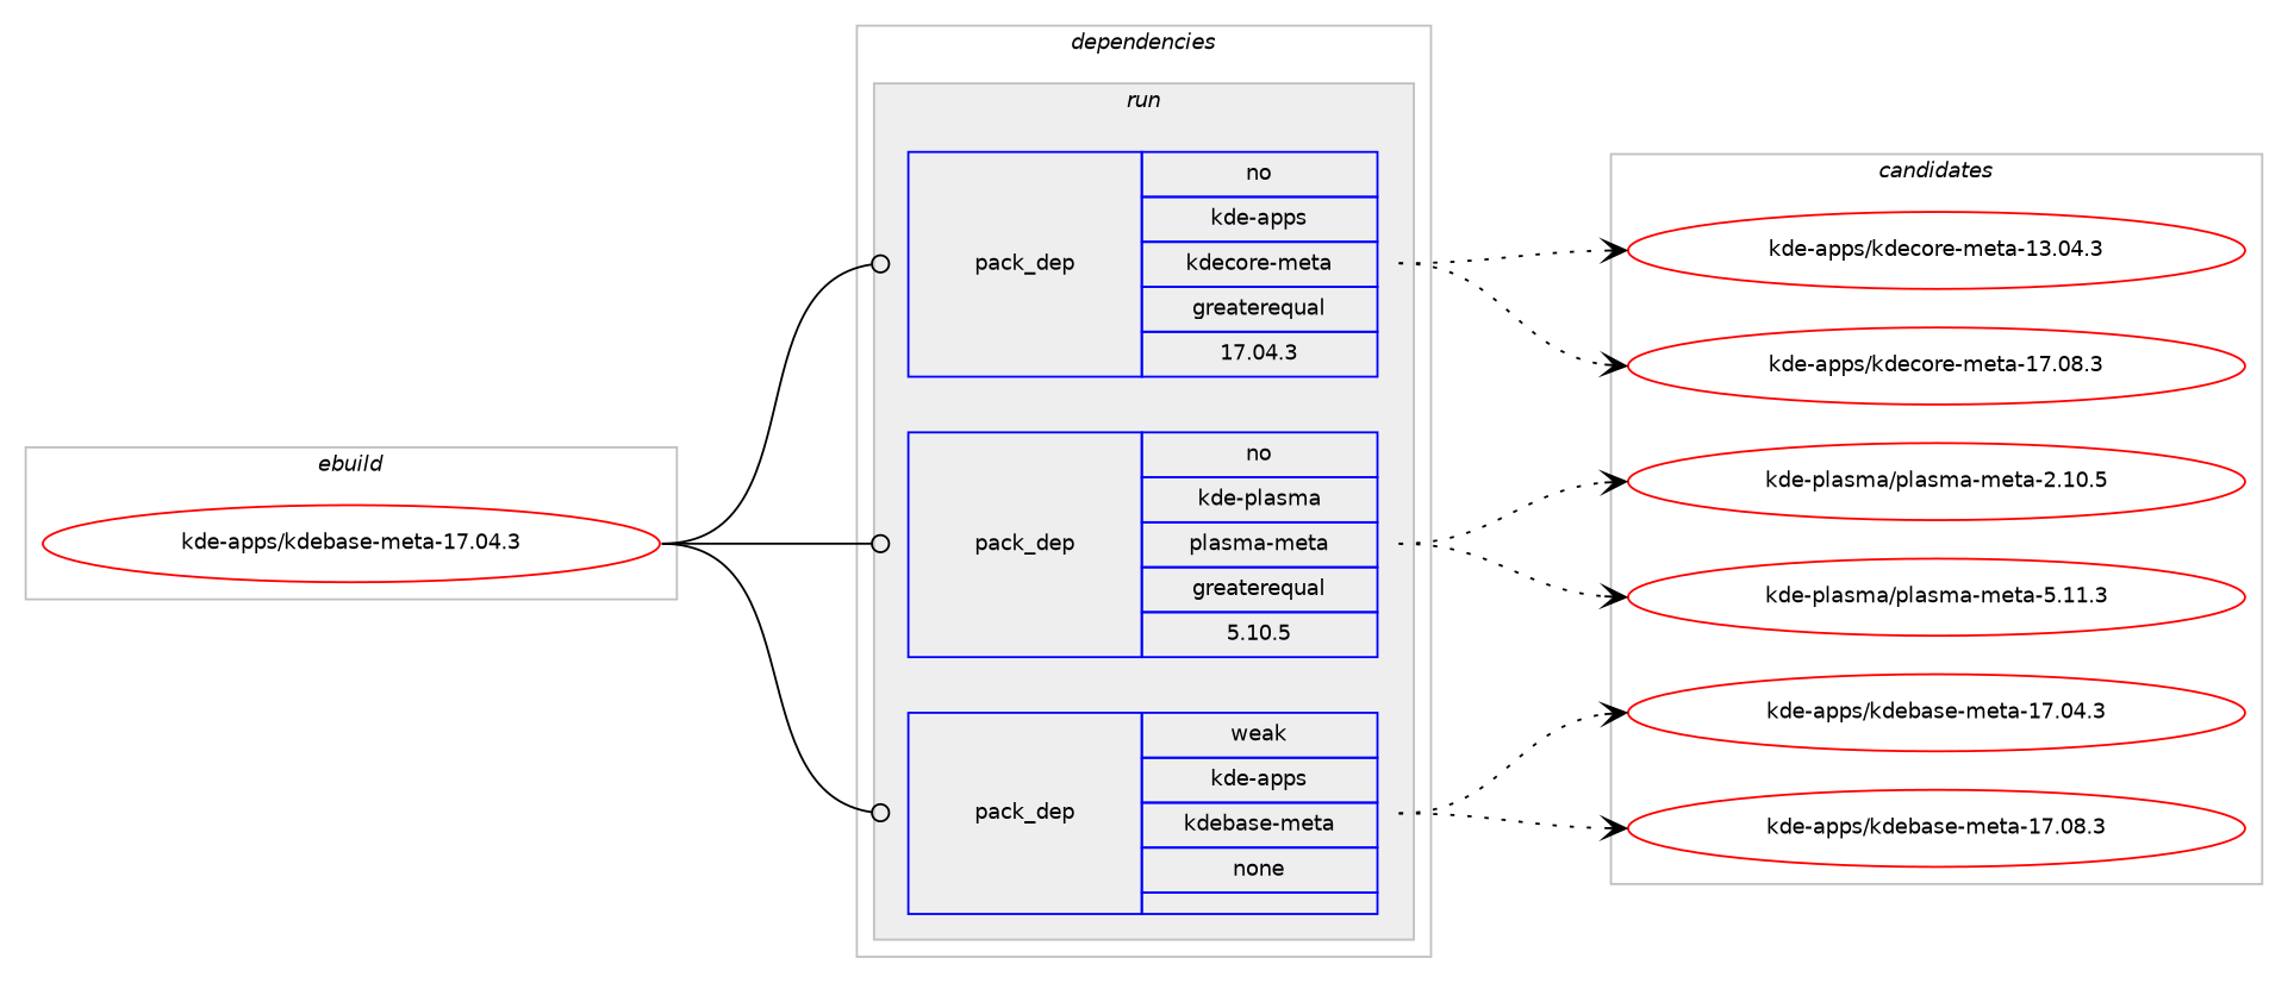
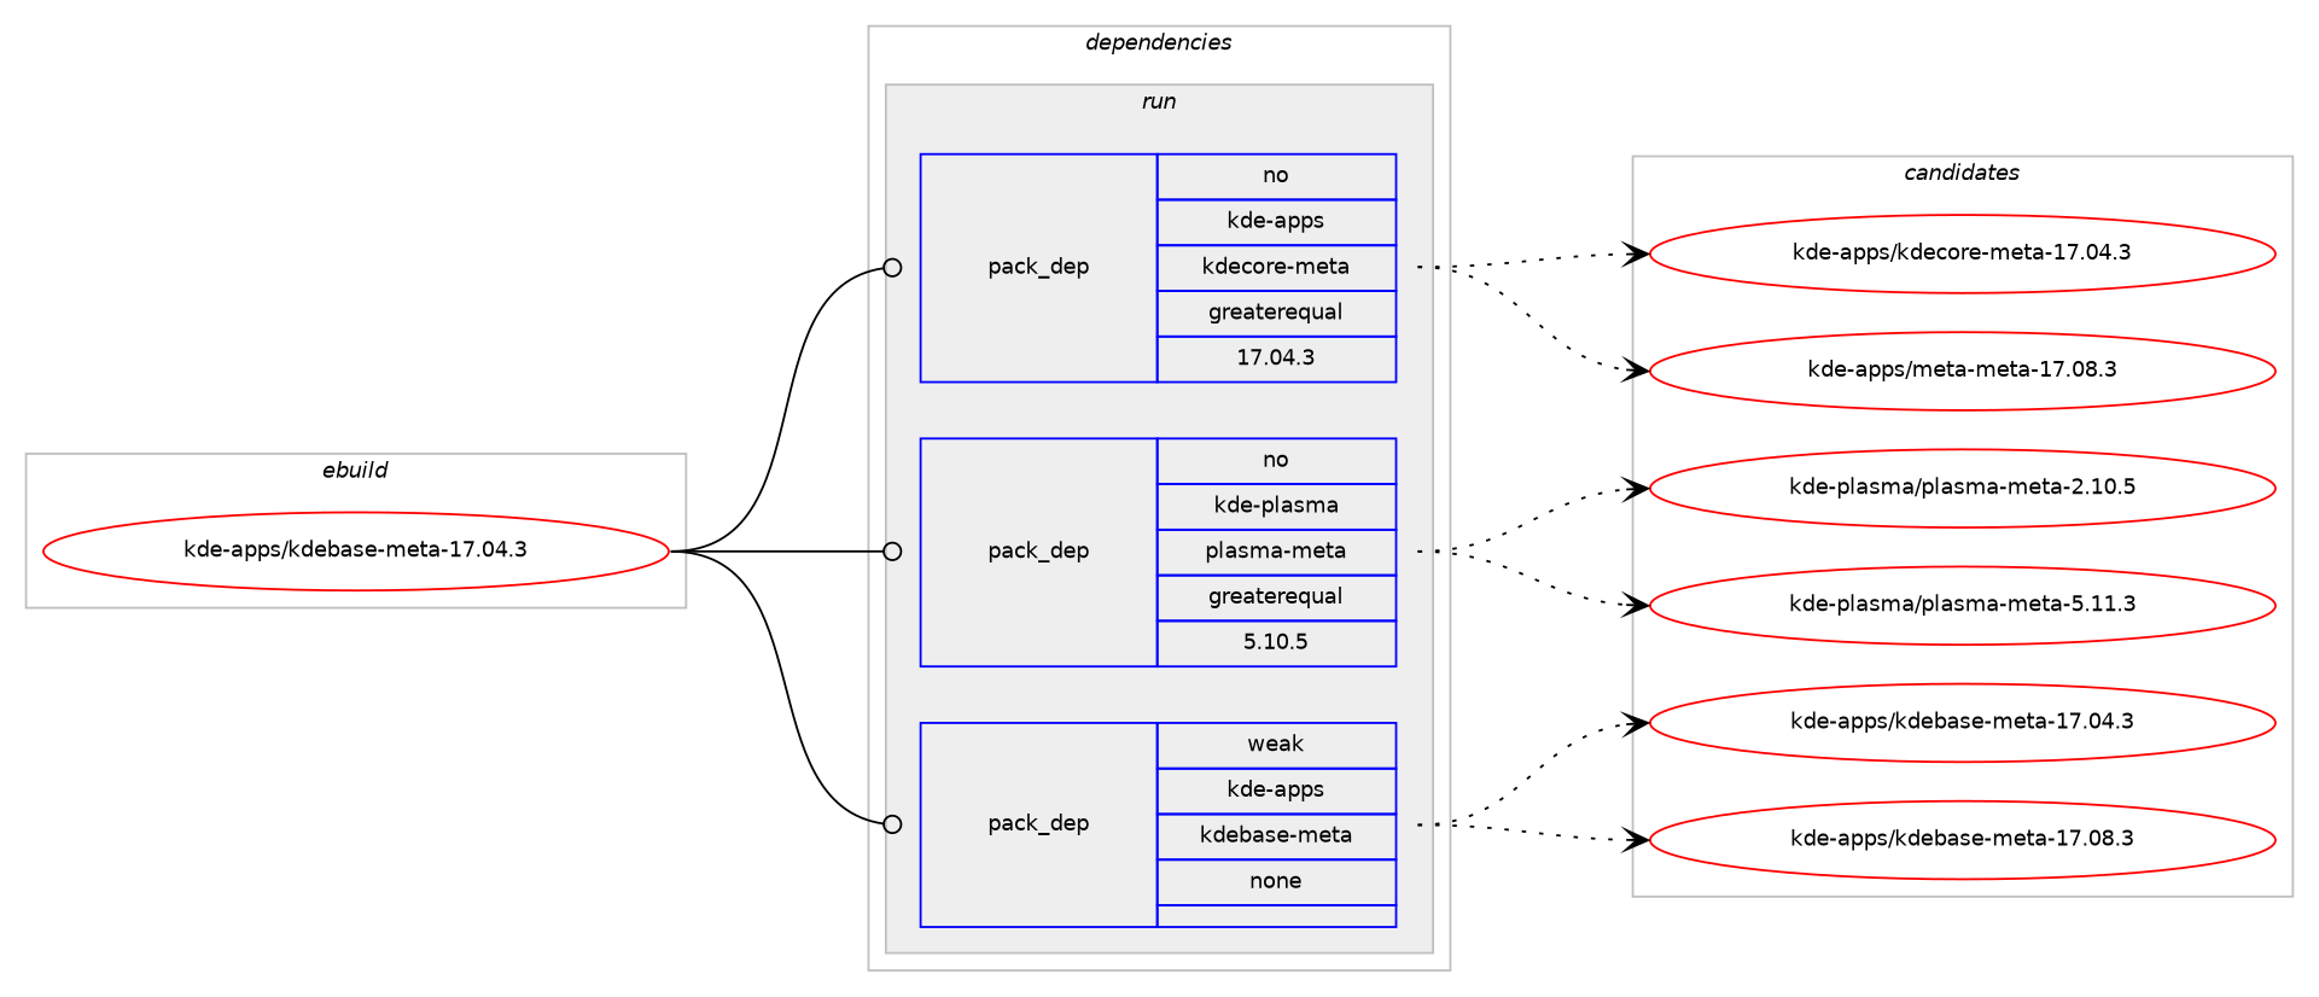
  digraph {
    compound=true
    concentrate=true
    fontname=Helvetica
    fontsize=10
    newrank=true
    rankdir=LR
    ranksep=1.5
    node [color=red fontname=Helvetica fontsize=10]
    edge [arrowhead=vee headport=w style=dotted tailport=e weight=100]
    n1 [label="kde-apps/kdebase-meta-17.04.3" width=4]
    n2 [color=blue label=<<TABLE BORDER="0" CELLBORDER="1" CELLSPACING="0" CELLPADDING="4" WIDTH="220"><TR><TD ROWSPAN="6" CELLPADDING="30">pack_dep</TD></TR><TR><TD WIDTH="110">no</TD></TR><TR><TD>kde-apps</TD></TR><TR><TD>kdecore-meta</TD></TR><TR><TD>greaterequal</TD></TR><TR><TD>17.04.3</TD></TR></TABLE>> shape=none]
    n3 [color=blue label=<<TABLE BORDER="0" CELLBORDER="1" CELLSPACING="0" CELLPADDING="4" WIDTH="220"><TR><TD ROWSPAN="6" CELLPADDING="30">pack_dep</TD></TR><TR><TD WIDTH="110">no</TD></TR><TR><TD>kde-plasma</TD></TR><TR><TD>plasma-meta</TD></TR><TR><TD>greaterequal</TD></TR><TR><TD>5.10.5</TD></TR></TABLE>> shape=none]
    n4 [color=blue label=<<TABLE BORDER="0" CELLBORDER="1" CELLSPACING="0" CELLPADDING="4" WIDTH="220"><TR><TD ROWSPAN="6" CELLPADDING="30">pack_dep</TD></TR><TR><TD WIDTH="110">weak</TD></TR><TR><TD>kde-apps</TD></TR><TR><TD>kdebase-meta</TD></TR><TR><TD>none</TD></TR><TR><TD></TD></TR></TABLE>> shape=none]
-   n5 [label="kde-apps/kdecore-meta-13.04.3" width=4]
-   n6 [label="kde-apps/kdecore-meta-17.08.3" width=4]
+   n5 [label="kde-apps/kdecore-meta-17.04.3" width=4]
+   n6 [label="kde-apps/meta-meta-17.08.3" width=4]
    n7 [label="kde-plasma/plasma-meta-2.10.5" width=4]
    n8 [label="kde-plasma/plasma-meta-5.11.3" width=4]
    n9 [label="kde-apps/kdebase-meta-17.04.3" width=4]
    n10 [label="kde-apps/kdebase-meta-17.08.3" width=4]
    subgraph cluster_1 {
      color=gray
      label=<<i>ebuild</i>>
      rank=same
      n1
    }
    subgraph cluster_2 {
      color=gray
      label=<<i>dependencies</i>>
      subgraph cluster_3 {
        color=gray
        fillcolor="#eeeeee"
        label=<<i>compile</i>>
        style=filled
      }
      subgraph cluster_4 {
        color=gray
        fillcolor="#eeeeee"
        label=<<i>compile and run</i>>
        style=filled
      }
      subgraph cluster_5 {
        color=gray
        fillcolor="#eeeeee"
        label=<<i>run</i>>
        style=filled
        subgraph sub_6 {
          color=gray
          fillcolor="#eeeeee"
          label=<<i>run</i>>
          style=filled
          n2
        }
        subgraph sub_7 {
          color=gray
          fillcolor="#eeeeee"
          label=<<i>run</i>>
          style=filled
          n3
        }
        subgraph sub_8 {
          color=gray
          fillcolor="#eeeeee"
          label=<<i>run</i>>
          style=filled
          n4
        }
      }
    }
    subgraph cluster_9 {
      color=gray
      label=<<i>candidates</i>>
      rank=same
      subgraph sub_10 {
        color=black
        label=<<i>candidates</i>>
        nodesep=1
        rank=same
        n5
        n6
      }
      subgraph sub_11 {
        color=black
        label=<<i>candidates</i>>
        nodesep=1
        rank=same
        n7
        n8
      }
      subgraph sub_12 {
        color=black
        label=<<i>candidates</i>>
        nodesep=1
        rank=same
        n9
        n10
      }
    }
    n1 -> n2 [arrowhead=odot style=solid weight=20]
    n1 -> n3 [arrowhead=odot style=solid weight=20]
    n1 -> n4 [arrowhead=odot style=solid weight=20]
    n2 -> n5
    n2 -> n6
    n3 -> n7
    n3 -> n8
    n4 -> n9
    n4 -> n10
  }
